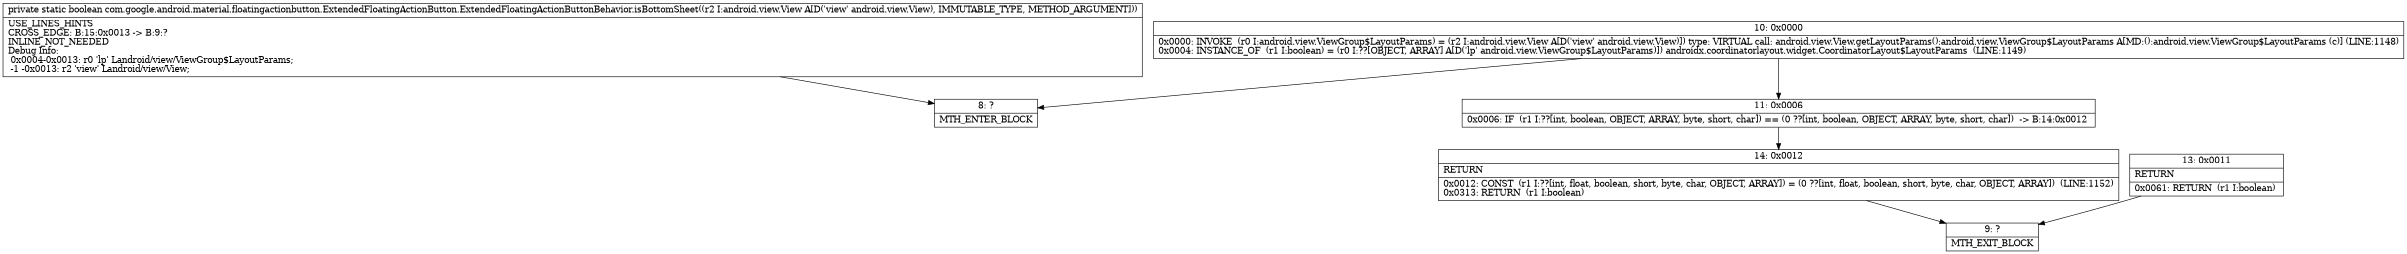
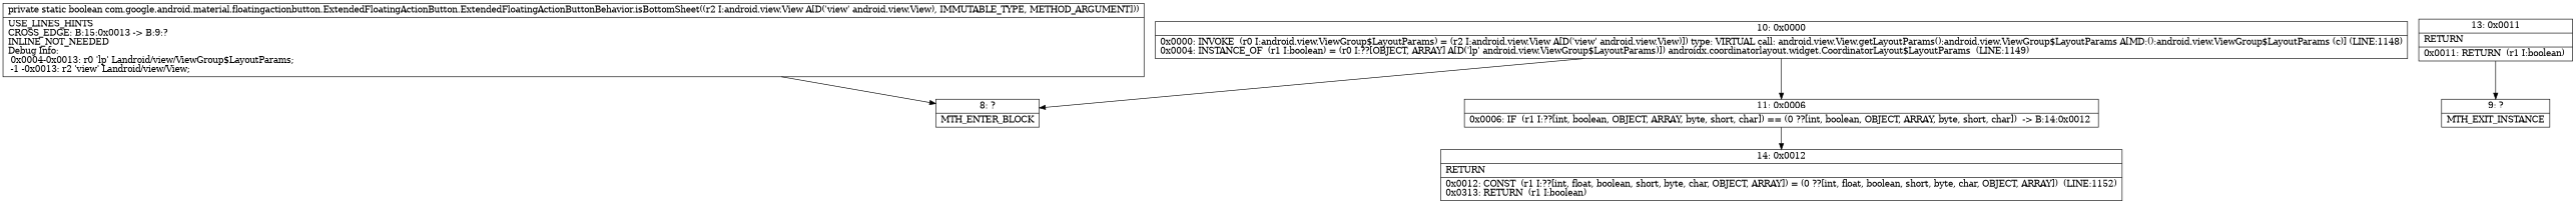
  digraph {
    node [shape=record]
    n1 [label="{8\:\ ?|MTH_ENTER_BLOCK\l}"]
    n2 [label="{10\:\ 0x0000|0x0000: INVOKE  (r0 I:android.view.ViewGroup$LayoutParams) = (r2 I:android.view.View A[D('view' android.view.View)]) type: VIRTUAL call: android.view.View.getLayoutParams():android.view.ViewGroup$LayoutParams A[MD:():android.view.ViewGroup$LayoutParams (c)] (LINE:1148)\l0x0004: INSTANCE_OF  (r1 I:boolean) = (r0 I:??[OBJECT, ARRAY] A[D('lp' android.view.ViewGroup$LayoutParams)]) androidx.coordinatorlayout.widget.CoordinatorLayout$LayoutParams  (LINE:1149)\l}"]
    n3 [label="{11\:\ 0x0006|0x0006: IF  (r1 I:??[int, boolean, OBJECT, ARRAY, byte, short, char]) == (0 ??[int, boolean, OBJECT, ARRAY, byte, short, char])  \-\> B:14:0x0012 \l}"]
    n4 [label="{14\:\ 0x0012|RETURN\l|0x0012: CONST  (r1 I:??[int, float, boolean, short, byte, char, OBJECT, ARRAY]) = (0 ??[int, float, boolean, short, byte, char, OBJECT, ARRAY])  (LINE:1152)\l0x0313: RETURN  (r1 I:boolean) \l}"]
-   n5 [label="{9\:\ ?|MTH_EXIT_BLOCK\l}"]
-   n6 [label="{13\:\ 0x0011|RETURN\l|0x0061: RETURN  (r1 I:boolean) \l}"]
+   n5 [label="{9\:\ ?|MTH_EXIT_INSTANCE\l}"]
+   n6 [label="{13\:\ 0x0011|RETURN\l|0x0011: RETURN  (r1 I:boolean) \l}"]
    n7 [label="{private static boolean com.google.android.material.floatingactionbutton.ExtendedFloatingActionButton.ExtendedFloatingActionButtonBehavior.isBottomSheet((r2 I:android.view.View A[D('view' android.view.View), IMMUTABLE_TYPE, METHOD_ARGUMENT]))  | USE_LINES_HINTS\lCROSS_EDGE: B:15:0x0013 \-\> B:9:?\lINLINE_NOT_NEEDED\lDebug Info:\l  0x0004\-0x0013: r0 'lp' Landroid\/view\/ViewGroup$LayoutParams;\l  \-1 \-0x0013: r2 'view' Landroid\/view\/View;\l}"]
    n2 -> n1
    n2 -> n3
    n3 -> n4
-   n4 -> n5
    n6 -> n5
    n7 -> n1
  }
